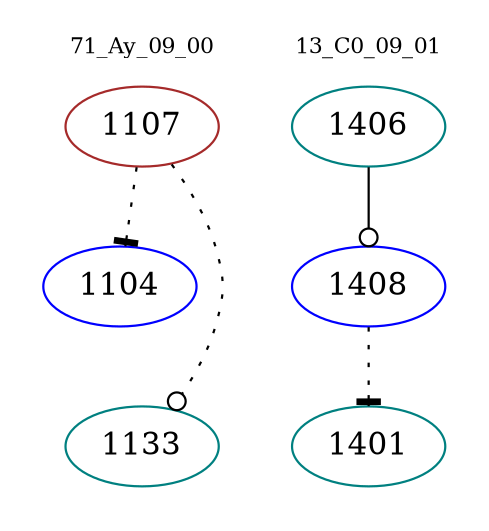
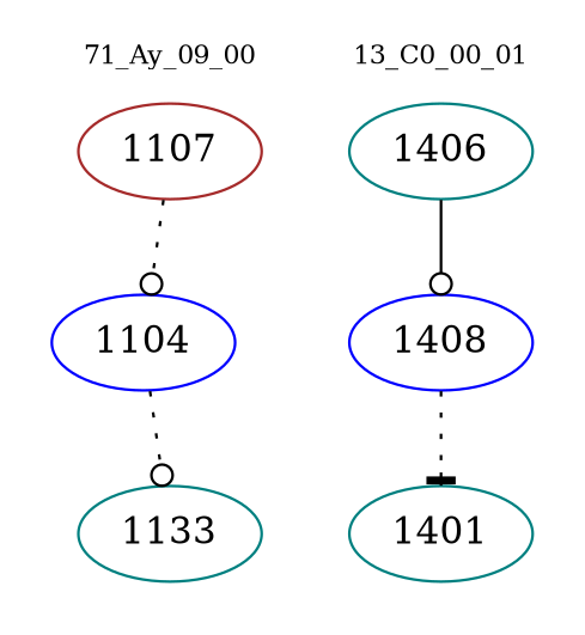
  digraph {
    node [color=teal]
    edge [arrowhead=tee color=black style=dotted]
    n1 [color=brown label=1107]
    n2 [color=blue label=1104]
    n3 [label=1133]
    n4 [label=1406]
    n5 [label=1401]
    n6 [color=blue label=1408]
    subgraph cluster_1 {
      color=white
      fontsize=10
      label="71_Ay_09_00"
      n1
      n2
      n3
    }
    subgraph cluster_2 {
      color=white
      fontsize=10
-     label="13_C0_09_01"
+     label="13_C0_00_01"
      n4
      n5
      n6
    }
-   n1 -> n2
-   n1 -> n3 [arrowhead=odot]
+   n1 -> n2 [arrowhead=odot]
+   n2 -> n3 [arrowhead=odot]
    n4 -> n6 [arrowhead=odot style=solid]
    n6 -> n5
  }
